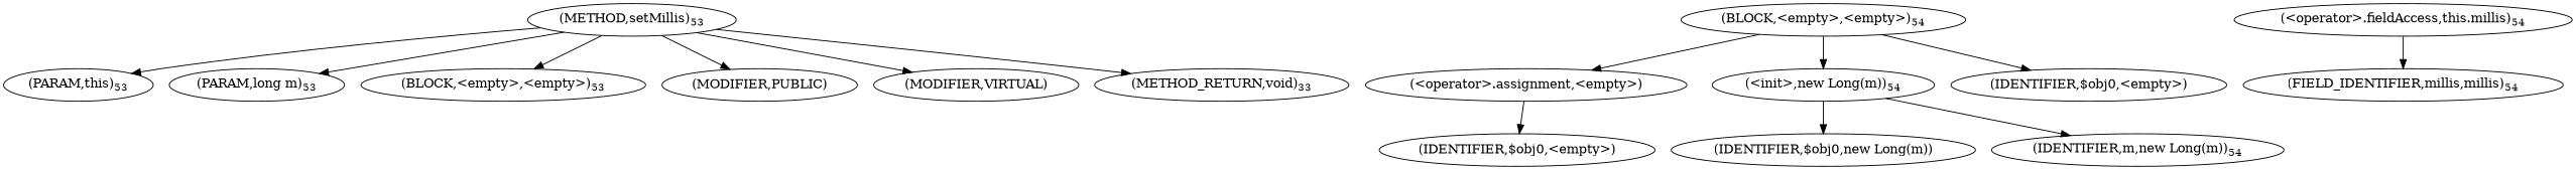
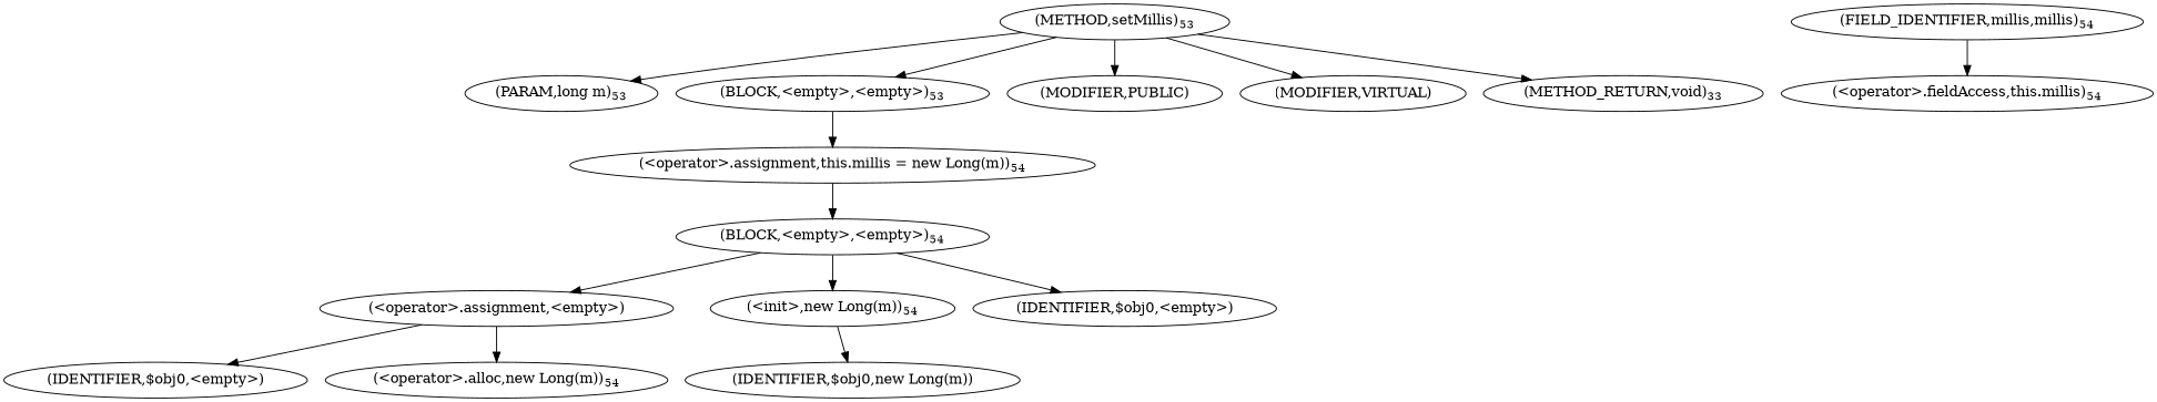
  digraph {
    n1 [label=<(METHOD,setMillis)<SUB>53</SUB>>]
-   n2 [label=<(PARAM,this)<SUB>53</SUB>>]
    n3 [label=<(PARAM,long m)<SUB>53</SUB>>]
    n4 [label=<(BLOCK,&lt;empty&gt;,&lt;empty&gt;)<SUB>53</SUB>>]
    n5 [label=<(MODIFIER,PUBLIC)>]
    n6 [label=<(MODIFIER,VIRTUAL)>]
    n7 [label=<(METHOD_RETURN,void)<SUB>33</SUB>>]
+   n8 [label=<(&lt;operator&gt;.assignment,this.millis = new Long(m))<SUB>54</SUB>>]
    n9 [label=<(BLOCK,&lt;empty&gt;,&lt;empty&gt;)<SUB>54</SUB>>]
    n10 [label=<(&lt;operator&gt;.fieldAccess,this.millis)<SUB>54</SUB>>]
    n11 [label=<(FIELD_IDENTIFIER,millis,millis)<SUB>54</SUB>>]
    n12 [label=<(&lt;operator&gt;.assignment,&lt;empty&gt;)>]
    n13 [label=<(&lt;init&gt;,new Long(m))<SUB>54</SUB>>]
    n14 [label=<(IDENTIFIER,$obj0,&lt;empty&gt;)>]
    n15 [label=<(IDENTIFIER,$obj0,&lt;empty&gt;)>]
+   n16 [label=<(&lt;operator&gt;.alloc,new Long(m))<SUB>54</SUB>>]
    n17 [label=<(IDENTIFIER,$obj0,new Long(m))>]
-   n18 [label=<(IDENTIFIER,m,new Long(m))<SUB>54</SUB>>]
-   n1 -> n2
    n1 -> n3
    n1 -> n4
    n1 -> n5
    n1 -> n6
    n1 -> n7
+   n4 -> n8
+   n8 -> n9
    n9 -> n12
    n9 -> n13
    n9 -> n14
-   n10 -> n11
+   n11 -> n10
    n12 -> n15
+   n12 -> n16
    n13 -> n17
-   n13 -> n18
  }
